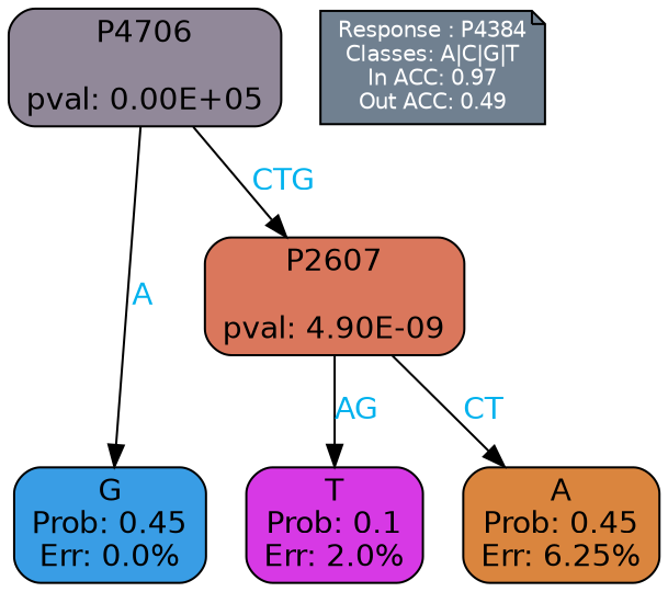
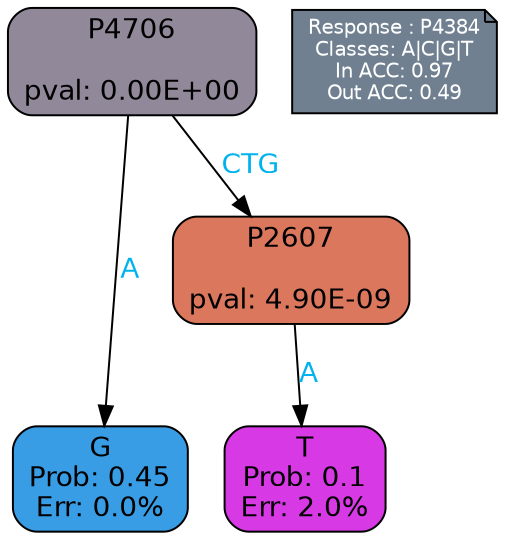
  digraph {
    ranksep=equally
    splines=polylines
    node [color=black fontname=helvetica shape=box style="filled, rounded"]
    edge [fontcolor=deepskyblue2 fontname=helvetica]
    n1 [fillcolor="#399de5" label="G\nProb: 0.45\nErr: 0.0%"]
    n2 [fillcolor="#d739e5" label="T\nProb: 0.1\nErr: 2.0%"]
-   n3 [fillcolor="#da853e" label="A\nProb: 0.45\nErr: 6.25%"]
    n4 [align=left fillcolor=slategray fontcolor=white fontsize=10 label="Response : P4384\nClasses: A|C|G|T\nIn ACC: 0.97\nOut ACC: 0.49\n" shape=note style=filled]
-   n5 [fillcolor="#918899" label="P4706\n\npval: 0.00E+05"]
+   n5 [fillcolor="#918899" label="P4706\n\npval: 0.00E+00"]
    n6 [fillcolor="#da775c" label="P2607\n\npval: 4.90E-09"]
    subgraph sub_1 {
      rank=same
      n1
      n2
-     n3
    }
    subgraph sub_2 {
      rank=same
      n4
      n5
    }
    n5 -> n1 [label=A]
    n5 -> n6 [label=CTG]
-   n6 -> n2 [label=AG]
-   n6 -> n3 [label=CT]
+   n6 -> n2 [label=A]
  }
